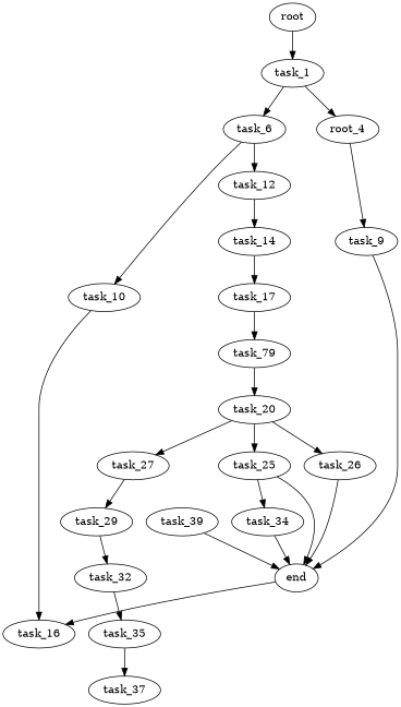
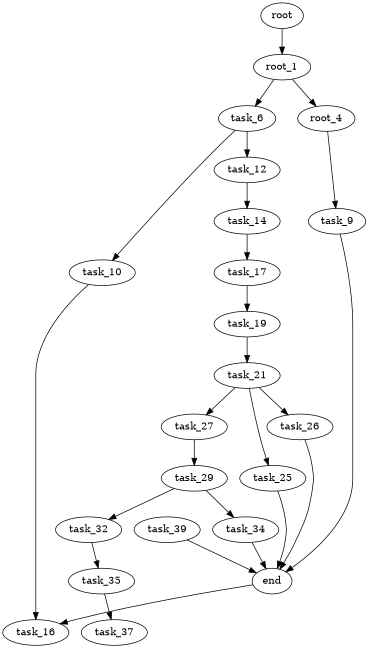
  digraph {
    root
-   task_1
+   task_1 [label=root_1]
    n3 [label=root_4]
    task_6
    task_9
    task_10
    task_12
    end
    task_16
    task_14
    task_17
-   task_19 [label=task_79]
-   task_21 [label=task_20]
+   task_19
+   task_21
    task_25
    task_26
    task_27
    task_29
    task_32
    task_34
    task_35
    task_37
    task_39
    root -> task_1
    task_1 -> n3
    task_1 -> task_6
    n3 -> task_9
    task_6 -> task_10
    task_6 -> task_12
    task_9 -> end
    task_10 -> task_16
    task_12 -> task_14
    end -> task_16
    task_14 -> task_17
    task_17 -> task_19
    task_19 -> task_21
    task_21 -> task_25
    task_21 -> task_26
    task_21 -> task_27
    task_25 -> end
    task_26 -> end
    task_27 -> task_29
    task_29 -> task_32
-   task_25 -> task_34
+   task_29 -> task_34
    task_32 -> task_35
    task_34 -> end
    task_35 -> task_37
    task_39 -> end
  }
